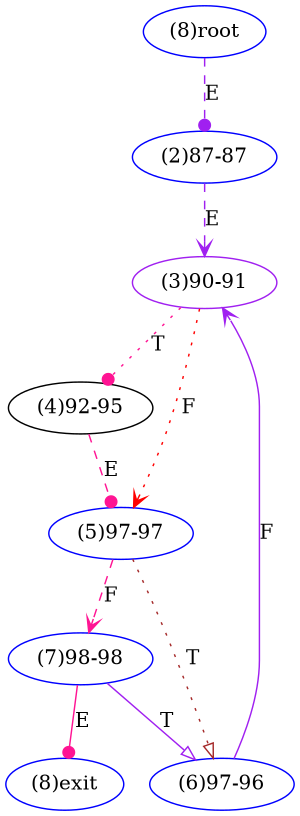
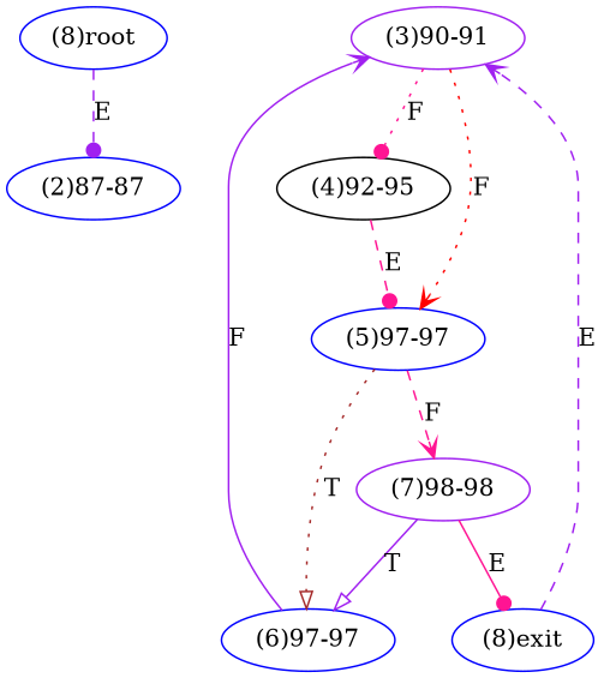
  digraph {
    node [color=blue]
    edge [arrowhead=dot color=purple style=dashed]
    n1 [label="(8)root"]
    n2 [label="(2)87-87"]
    n3 [color=purple label="(3)90-91"]
    n4 [color=black label="(4)92-95"]
    n5 [label="(5)97-97"]
-   n6 [label="(6)97-96"]
-   n7 [label="(7)98-98"]
+   n6 [label="(6)97-97"]
+   n7 [color=purple label="(7)98-98"]
    n8 [label="(8)exit"]
    n1 -> n2 [label=E]
-   n2 -> n3 [arrowhead=vee label=E]
-   n3 -> n4 [color=deeppink label=T style=dotted]
+   n8 -> n3 [arrowhead=vee label=E]
+   n3 -> n4 [color=deeppink label=F style=dotted]
    n3 -> n5 [arrowhead=vee color=red label=F style=dotted]
    n4 -> n5 [color=deeppink label=E]
    n5 -> n6 [arrowhead=onormal color=brown label=T style=dotted]
    n5 -> n7 [arrowhead=vee color=deeppink label=F]
    n6 -> n3 [arrowhead=vee label=F style=solid]
    n7 -> n6 [arrowhead=onormal label=T style=solid]
    n7 -> n8 [color=deeppink label=E style=solid]
  }
